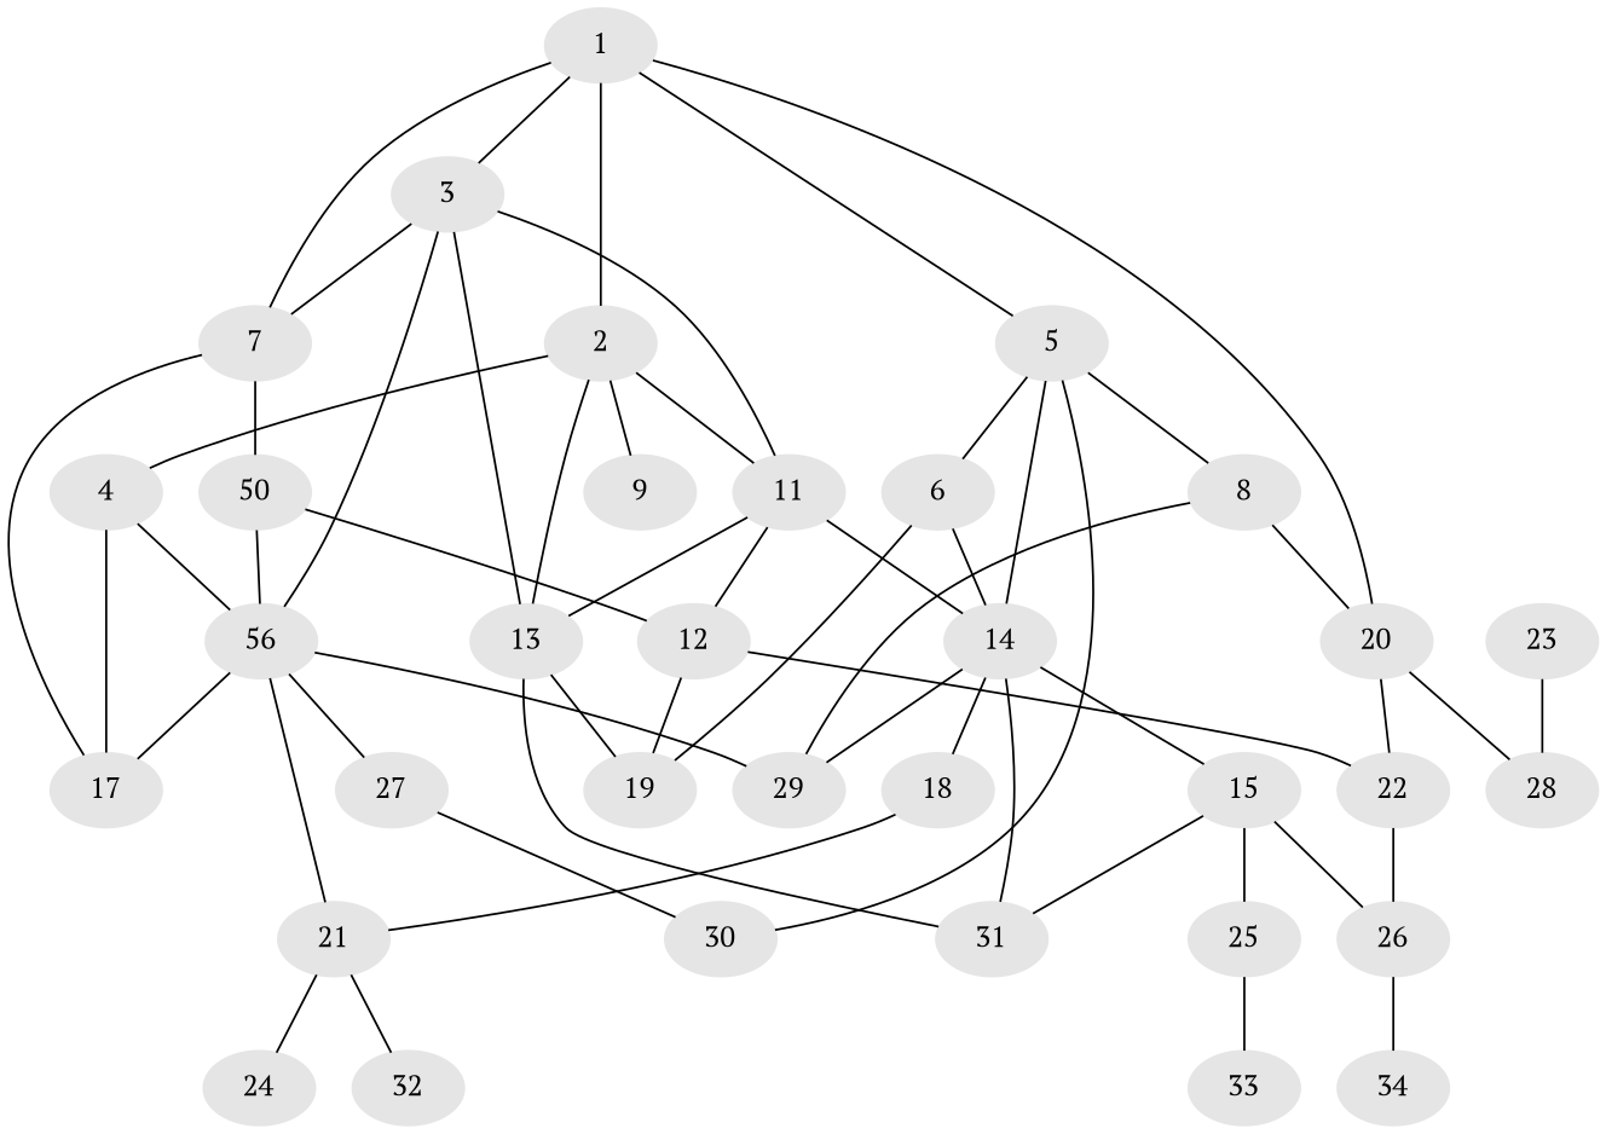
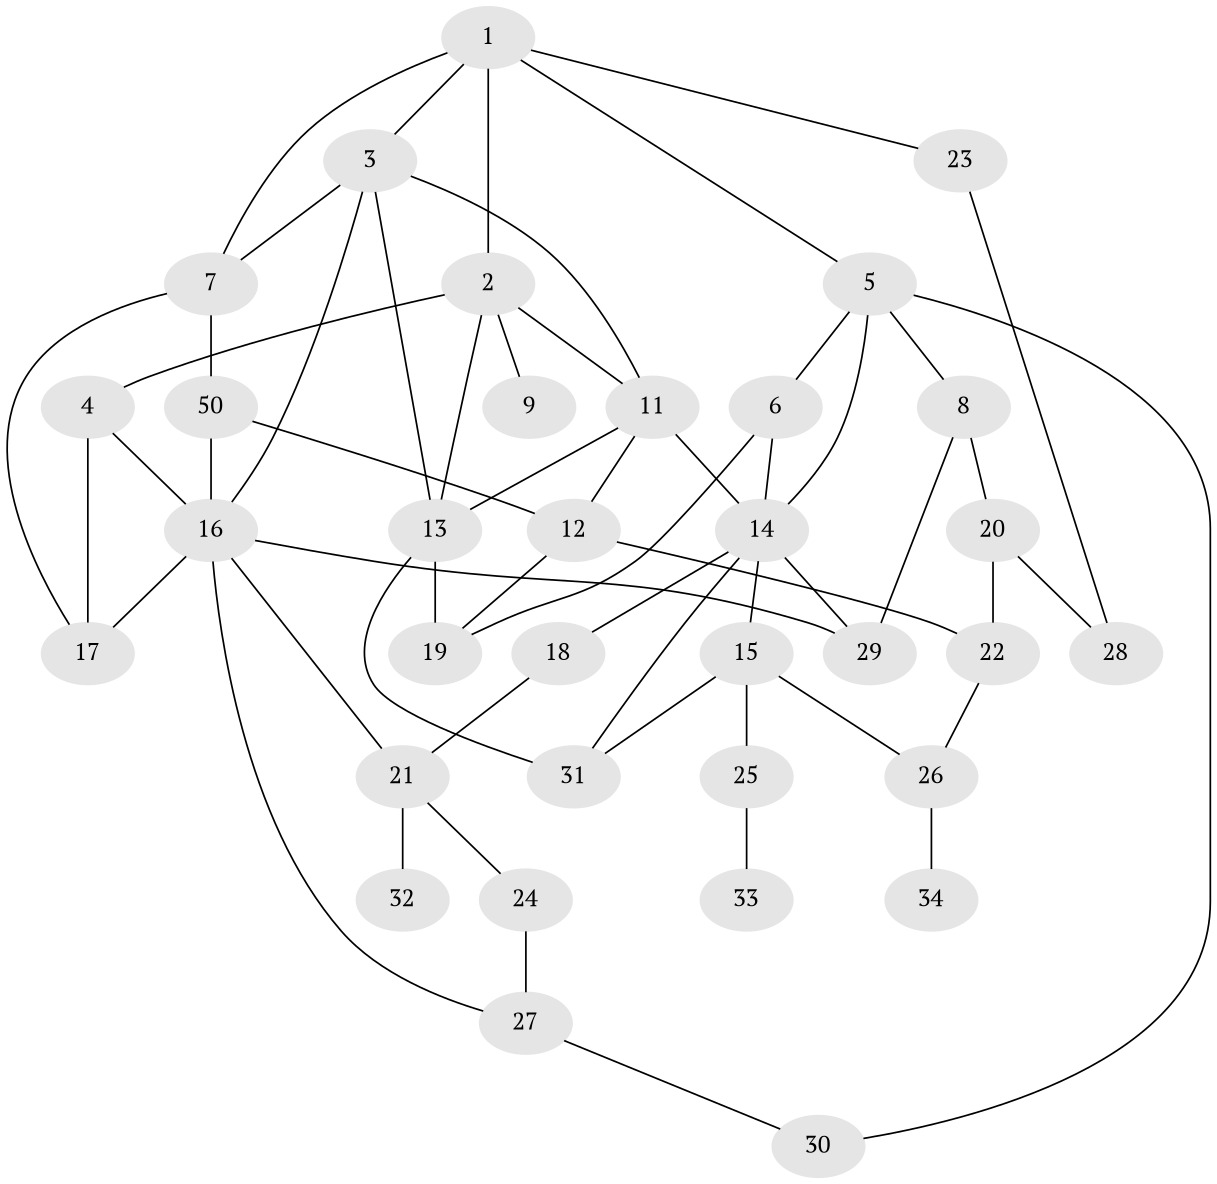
  graph {
    fontname="PT Serif"
    node [color=gray90 fontname="PT Serif" style=filled]
    edge [fontname="PT Serif" weight=1.0]
    1
    2
    3
    5
    7
    23
    4
    9
    11
    13
-   16 [label=56]
+   16
    6
    8
    14
    30
    17
    n17 [label=50]
    28
    12
    19
    31
    29
    21
    27
    20
    15
    18
    22
    26
    25
    33
    34
    24
    32
    1 -- 2
    1 -- 3
    1 -- 5
    1 -- 7
-   1 -- 20
+   1 -- 23
    2 -- 4
    2 -- 9
    2 -- 11
    2 -- 13
    3 -- 7
    3 -- 11 [weight=2.0]
    3 -- 13 [weight=2.0]
    3 -- 16
    5 -- 6
    5 -- 8
    5 -- 14
    5 -- 30
    7 -- 17
    7 -- n17
    23 -- 28
    4 -- 16 [weight=2.0]
    4 -- 17
    11 -- 13 [weight=2.0]
    11 -- 14
    11 -- 12 [weight=2.0]
    13 -- 19 [weight=2.0]
    13 -- 31 [weight=2.0]
    16 -- 17
    16 -- 29
    16 -- 21
    16 -- 27
    6 -- 14
    6 -- 19
    8 -- 29
    8 -- 20
    14 -- 31
    14 -- 29
    14 -- 15
    14 -- 18
    n17 -- 16
    n17 -- 12
    12 -- 19
    12 -- 22
    21 -- 24
    21 -- 32
    27 -- 30
    20 -- 28
    20 -- 22
    15 -- 31
    15 -- 26
    15 -- 25
    18 -- 21
    22 -- 26
    26 -- 34
    25 -- 33
+   24 -- 27
  }
